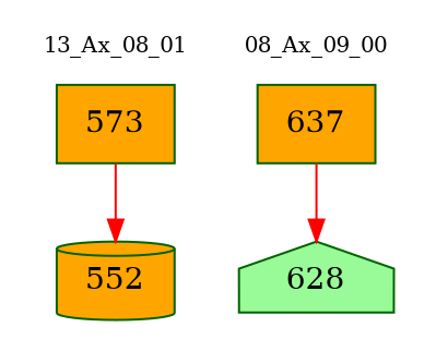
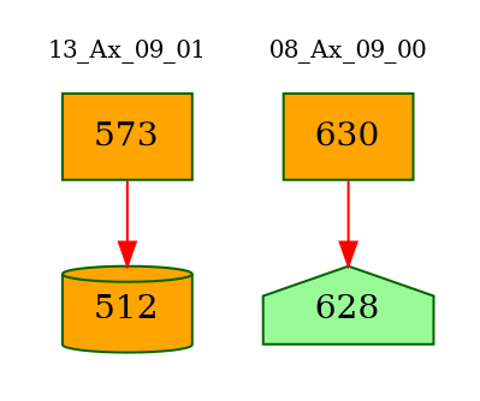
  digraph {
    node [color=darkgreen fillcolor=orange shape=box style=filled]
    edge [color=red]
    n1 [label=573]
-   n2 [label=552 shape=cylinder]
-   n3 [label=637]
+   n2 [label=512 shape=cylinder]
+   n3 [label=630]
    n4 [fillcolor=palegreen label=628 shape=house]
    subgraph cluster_1 {
      color=white
      fontsize=10
-     label="13_Ax_08_01"
+     label="13_Ax_09_01"
      n1
      n2
    }
    subgraph cluster_2 {
      color=white
      fontsize=10
      label="08_Ax_09_00"
      n3
      n4
    }
    n1 -> n2
    n3 -> n4
  }
